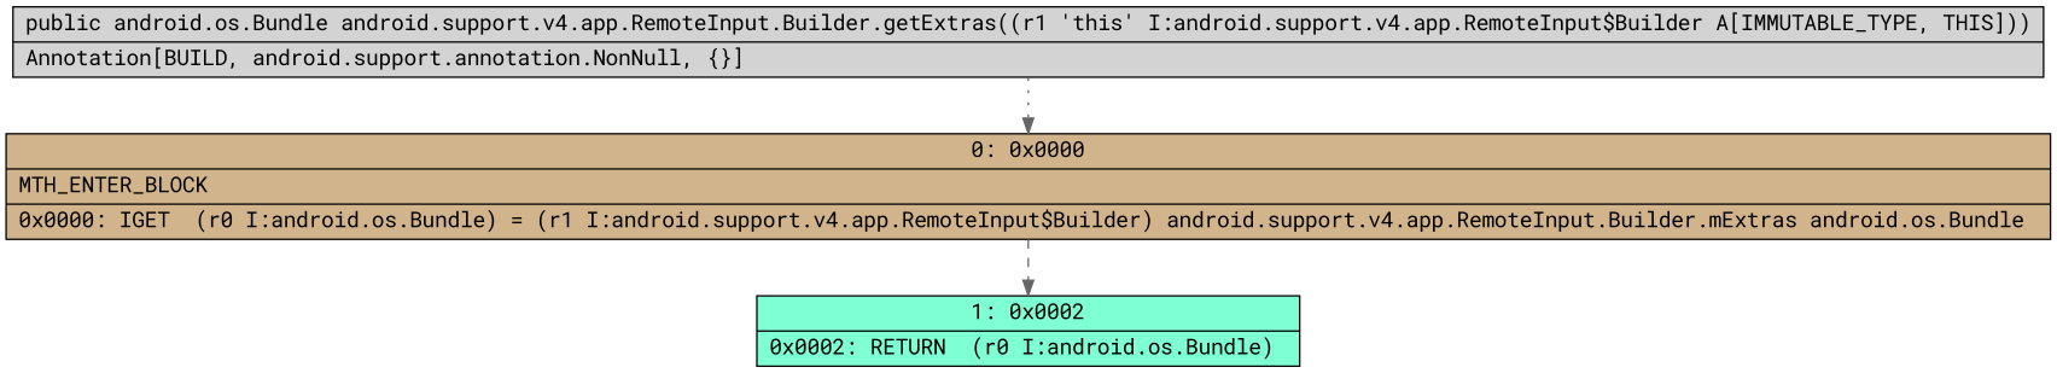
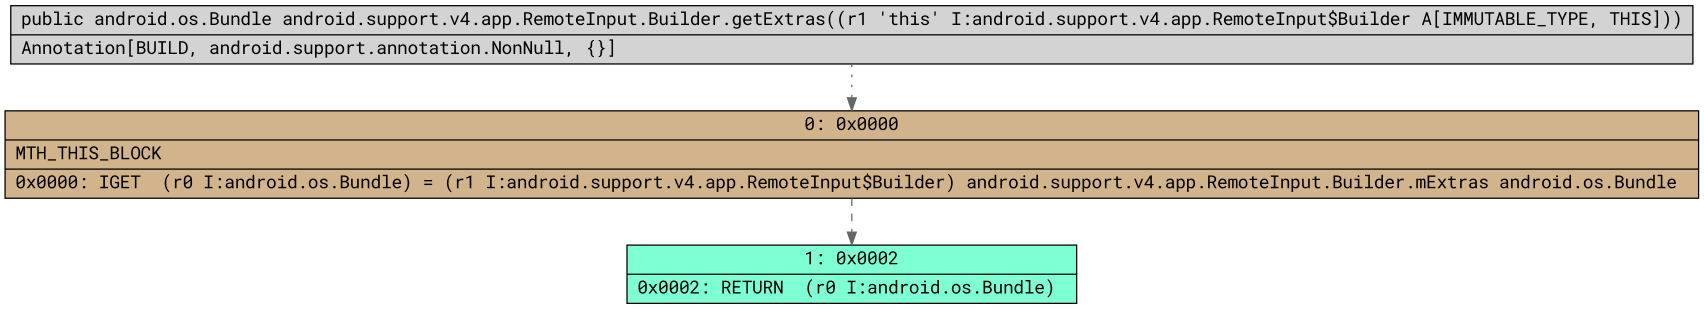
  digraph {
    fontname="Roboto Mono"
    node [shape=record style=filled fontname="Roboto Mono"]
    edge [color=gray40 fontname="Roboto Mono"]
-   n1 [label="{0\:\ 0x0000|MTH_ENTER_BLOCK\l|0x0000: IGET  (r0 I:android.os.Bundle) = (r1 I:android.support.v4.app.RemoteInput$Builder) android.support.v4.app.RemoteInput.Builder.mExtras android.os.Bundle \l}" fillcolor=tan]
+   n1 [label="{0\:\ 0x0000|MTH_THIS_BLOCK\l|0x0000: IGET  (r0 I:android.os.Bundle) = (r1 I:android.support.v4.app.RemoteInput$Builder) android.support.v4.app.RemoteInput.Builder.mExtras android.os.Bundle \l}" fillcolor=tan]
    n2 [label="{1\:\ 0x0002|0x0002: RETURN  (r0 I:android.os.Bundle) \l}" fillcolor=aquamarine]
    n3 [label="{public android.os.Bundle android.support.v4.app.RemoteInput.Builder.getExtras((r1 'this' I:android.support.v4.app.RemoteInput$Builder A[IMMUTABLE_TYPE, THIS]))  | Annotation[BUILD, android.support.annotation.NonNull, \{\}]\l}" fillcolor=lightgrey]
    n1 -> n2 [style=dashed]
    n3 -> n1 [style=dotted]
  }
